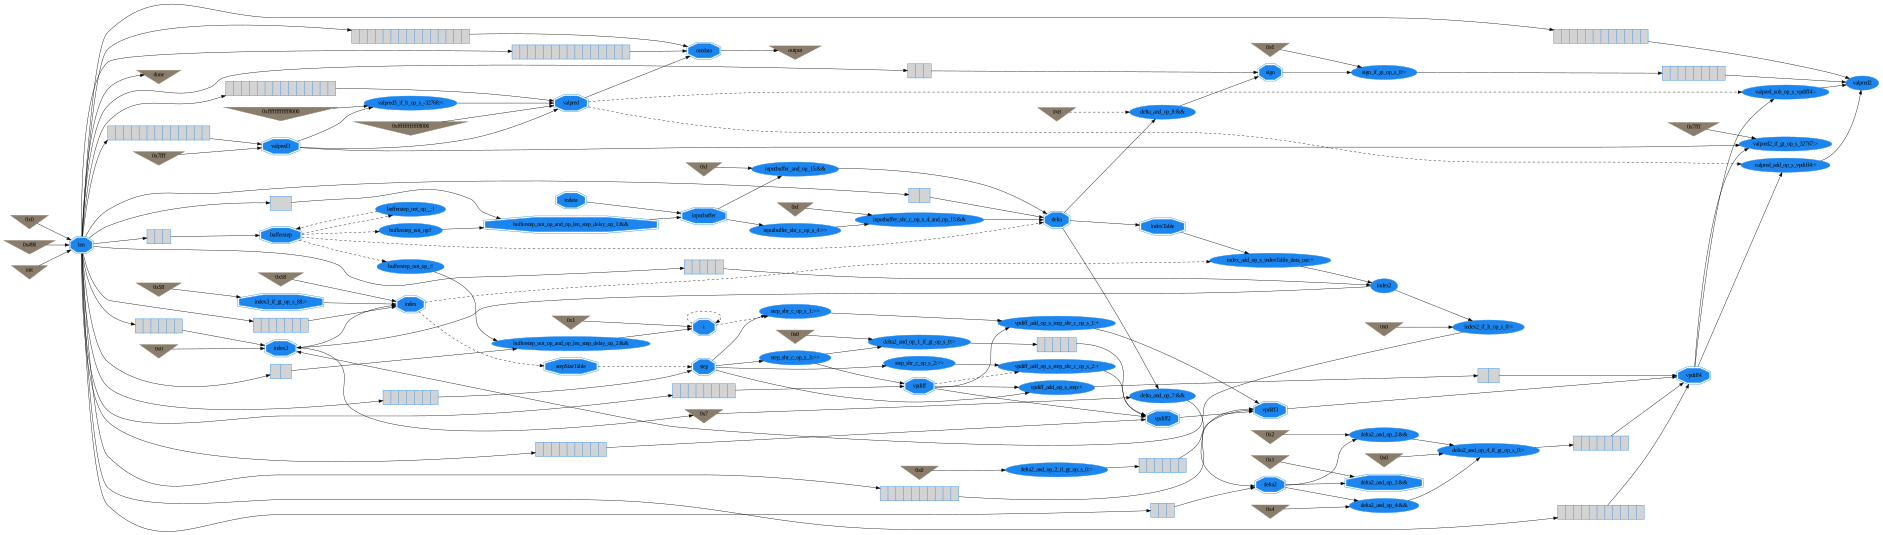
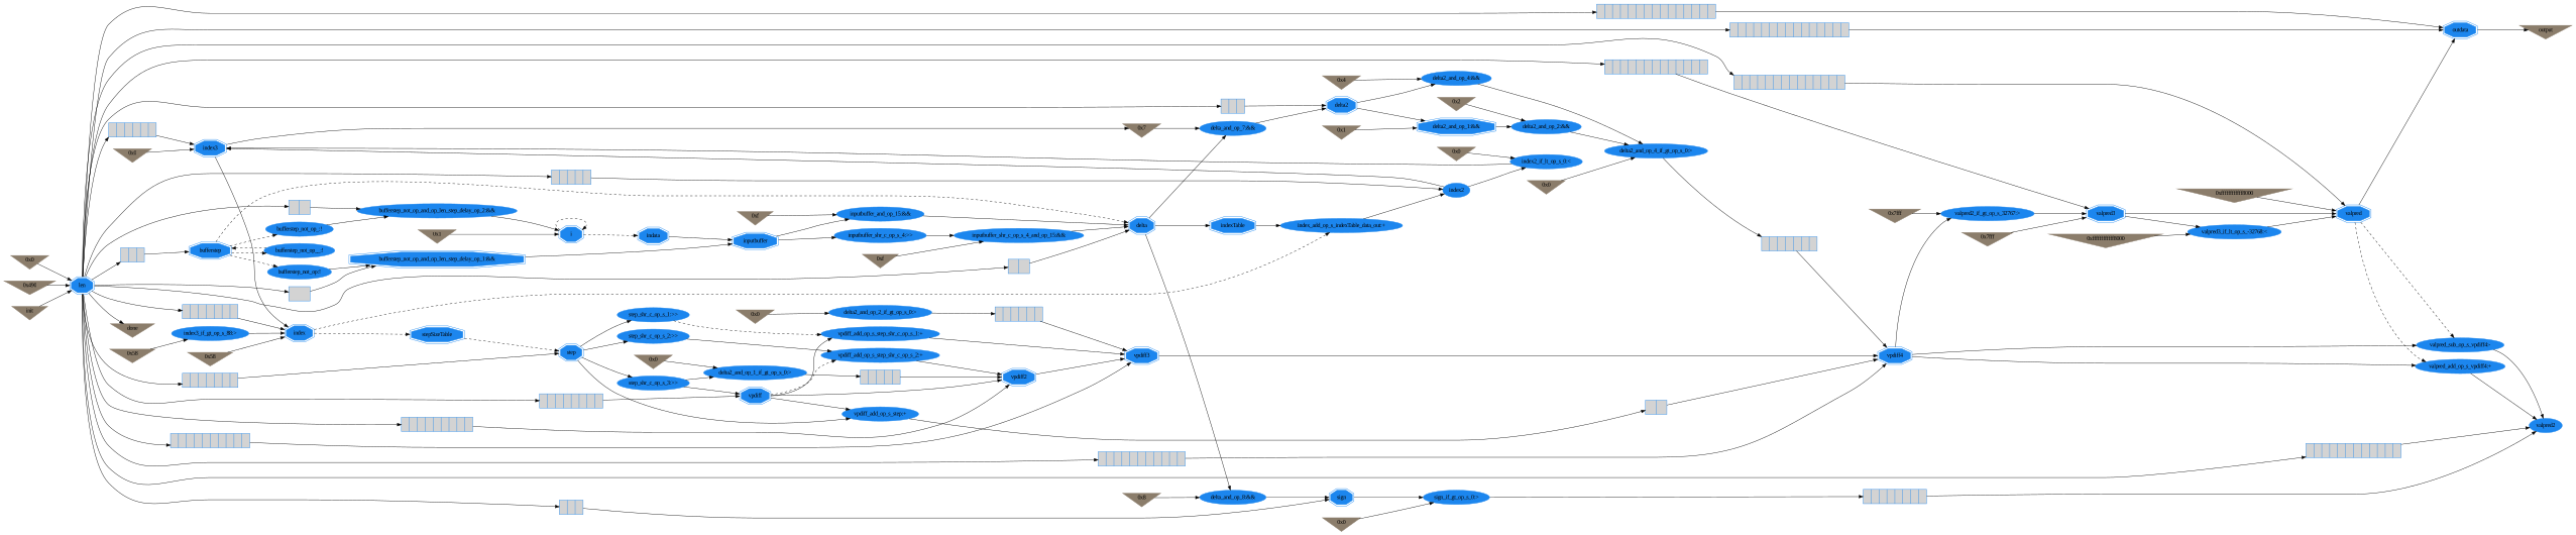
  digraph {
    fontname="Liberation Serif"
    rankdir=LR
    node [color=dodgerblue2 fontname="Liberation Serif" shape=ellipse style=filled]
    edge [fontname="Liberation Serif"]
    n1 [color=bisque4 label=done shape=invtriangle]
    n2 [fillcolor=lightgray label="{||||}" shape=record]
    n3 [label=vpdiff2 shape=doubleoctagon]
    n4 [label=vpdiff3 shape=doubleoctagon]
    n5 [label=delta2 shape=doubleoctagon]
    n6 [label="delta2_and_op_4:&&"]
    n7 [label="delta2_and_op_1:&&" shape=doubleoctagon]
    n8 [label="delta2_and_op_2:&&"]
    n9 [label="delta2_and_op_4_if_gt_op_s_0:>"]
    n10 [fillcolor=lightgray label="{|||||}" shape=record]
    n11 [label=index3 shape=doubleoctagon]
    n12 [color=bisque4 label="0x7" shape=invtriangle]
    n13 [label=index shape=doubleoctagon]
    n14 [label=sign shape=doubleoctagon]
    n15 [label="sign_if_gt_op_s_0:>"]
    n16 [fillcolor=lightgray label="{|||||||}" shape=record]
    n17 [fillcolor=lightgray label="{||}" shape=record]
    n18 [fillcolor=lightgray label="{||||||}" shape=record]
    n19 [label="index2_if_lt_op_s_0:<"]
    n20 [label="step_shr_c_op_s_3:>>"]
    n21 [label=vpdiff shape=doubleoctagon]
    n22 [label="delta2_and_op_1_if_gt_op_s_0:>"]
    n23 [label="vpdiff_add_op_s_step:+"]
    n24 [label="vpdiff_add_op_s_step_shr_c_op_s_2:+"]
    n25 [label="vpdiff_add_op_s_step_shr_c_op_s_1:+"]
    n26 [color=bisque4 label="0x1" shape=invtriangle]
    n27 [label=i shape=doubleoctagon]
    n28 [label=indata shape=doubleoctagon]
    n29 [label=inputbuffer shape=doubleoctagon]
    n30 [label="inputbuffer_and_op_15:&&"]
    n31 [label="inputbuffer_shr_c_op_s_4:>>"]
    n32 [color=bisque4 label="0x0" shape=invtriangle]
    n33 [label="delta_and_op_7:&&"]
    n34 [color=bisque4 label="0x58" shape=invtriangle]
    n35 [label=stepSizeTable shape=doubleoctagon]
    n36 [label="index_add_op_s_indexTable_data_out:+"]
    n37 [fillcolor=lightgray label="{}" shape=record]
    n38 [label="bufferstep_not_op_and_op_len_step_delay_op_1:&&" shape=doubleoctagon]
    n39 [fillcolor=lightgray label="{||}" shape=record]
    n40 [label=bufferstep shape=doubleoctagon]
    n41 [label="bufferstep_not_op__:!"]
    n42 [label=delta shape=doubleoctagon]
    n43 [label="bufferstep_not_op:!"]
    n44 [label="bufferstep_not_op_:!"]
    n45 [label=valpred2]
-   n46 [label="index3_if_gt_op_s_88:>" shape=doubleoctagon]
+   n46 [label="index3_if_gt_op_s_88:>"]
    n47 [label="valpred_add_op_s_vpdiff4:+"]
    n48 [fillcolor=lightgray label="{|}" shape=record]
    n49 [label=vpdiff4 shape=doubleoctagon]
    n50 [label="valpred2_if_gt_op_s_32767:>"]
    n51 [label=valpred3 shape=doubleoctagon]
    n52 [label=valpred shape=doubleoctagon]
    n53 [label="valpred3_if_lt_op_s_-32768:<"]
    n54 [color=bisque4 label="0xffffffffffff8000" shape=invtriangle]
    n55 [label=outdata shape=doubleoctagon]
    n56 [label="valpred_sub_op_s_vpdiff4:-"]
    n57 [fillcolor=lightgray label="{||||||||||||||}" shape=record]
    n58 [color=bisque4 label=output shape=invtriangle]
    n59 [label="delta_and_op_8:&&"]
    n60 [label=indexTable shape=doubleoctagon]
    n61 [fillcolor=lightgray label="{|||||||||||}" shape=record]
    n62 [label="step_shr_c_op_s_2:>>"]
    n63 [label="delta2_and_op_2_if_gt_op_s_0:>"]
    n64 [fillcolor=lightgray label="{|||||}" shape=record]
    n65 [color=bisque4 label="0x0" shape=invtriangle]
    n66 [label=len shape=doubleoctagon]
    n67 [fillcolor=lightgray label="{||||||}" shape=record]
    n68 [fillcolor=lightgray label="{|||||||}" shape=record]
    n69 [fillcolor=lightgray label="{|||||||||||||}" shape=record]
    n70 [fillcolor=lightgray label="{|}" shape=record]
    n71 [fillcolor=lightgray label="{|||||||||}" shape=record]
    n72 [fillcolor=lightgray label="{||}" shape=record]
    n73 [fillcolor=lightgray label="{|}" shape=record]
    n74 [fillcolor=lightgray label="{||||}" shape=record]
    n75 [fillcolor=lightgray label="{||||||||||||||}" shape=record]
    n76 [fillcolor=lightgray label="{||||||||||}" shape=record]
    n77 [fillcolor=lightgray label="{||||||||}" shape=record]
    n78 [fillcolor=lightgray label="{||||||||||||}" shape=record]
    n79 [fillcolor=lightgray label="{||||||}" shape=record]
    n80 [color=bisque4 label="0xf" shape=invtriangle]
    n81 [label=step shape=doubleoctagon]
    n82 [label="step_shr_c_op_s_1:>>"]
    n83 [label=index2]
    n84 [label="inputbuffer_shr_c_op_s_4_and_op_15:&&"]
    n85 [label="bufferstep_not_op_and_op_len_step_delay_op_2:&&"]
    n86 [color=bisque4 label="0x2" shape=invtriangle]
    n87 [color=bisque4 label="0x0" shape=invtriangle]
    n88 [color=bisque4 label="0x4" shape=invtriangle]
    n89 [color=bisque4 label="0x7fff" shape=invtriangle]
    n90 [color=bisque4 label="0xf" shape=invtriangle]
    n91 [color=bisque4 label="0x8" shape=invtriangle]
    n92 [color=bisque4 label="0x1" shape=invtriangle]
    n93 [color=bisque4 label="0x0" shape=invtriangle]
    n94 [color=bisque4 label="0x58" shape=invtriangle]
    n95 [color=bisque4 label="0x0" shape=invtriangle]
    n96 [color=bisque4 label="0x0" shape=invtriangle]
    n97 [color=bisque4 label="0xffffffffffff8000" shape=invtriangle]
    n98 [color=bisque4 label="0x7fff" shape=invtriangle]
    n99 [color=bisque4 label="0x0" shape=invtriangle]
    n100 [color=bisque4 label="0x490" shape=invtriangle]
    n101 [color=bisque4 label=init shape=invtriangle]
    n2 -> n3
    n3 -> n4
    n4 -> n49
    n5 -> n6
    n5 -> n7
-   n5 -> n8
+   n7 -> n8
    n6 -> n9
    n8 -> n9
    n9 -> n18 [headport=input]
    n10 -> n11
    n11 -> n12
    n11 -> n13
    n12 -> n33
    n13 -> n35 [style=dashed]
    n13 -> n36 [style=dashed]
    n14 -> n15
    n15 -> n16 [headport=input]
    n16 -> n45
    n17 -> n14
    n18 -> n49
    n19 -> n11
    n20 -> n21
    n20 -> n22
    n21 -> n3
    n21 -> n23
    n21 -> n24 [style=dashed]
    n21 -> n25
    n22 -> n2 [headport=input]
    n23 -> n48 [headport=input]
    n24 -> n3
    n25 -> n4
    n26 -> n27
    n27 -> n27 [style=dashed]
-   n27 -> n82 [style=dashed]
+   n27 -> n28 [style=dashed]
    n28 -> n29
    n29 -> n30
    n29 -> n31
    n30 -> n42
    n31 -> n84
    n32 -> n11
    n33 -> n5
    n34 -> n13
    n35 -> n81 [style=dashed]
    n36 -> n83
    n37 -> n38
    n38 -> n29
    n39 -> n40
    n40 -> n41 [style=dashed]
    n40 -> n42 [style=dashed]
    n40 -> n43 [style=dashed]
    n40 -> n44 [style=dashed]
    n41 -> n40 [style=dashed]
    n42 -> n33
    n42 -> n59
    n42 -> n60
    n43 -> n38
    n44 -> n85
    n46 -> n13
    n47 -> n45
    n48 -> n49
    n49 -> n47
    n49 -> n50
    n49 -> n56
-   n51 -> n50
+   n50 -> n51
    n51 -> n52
    n51 -> n53
    n52 -> n47 [style=dashed]
    n52 -> n55
    n52 -> n56 [style=dashed]
    n53 -> n52
    n54 -> n52
    n55 -> n58
    n56 -> n45
    n57 -> n55
    n59 -> n14
    n60 -> n36
    n61 -> n45
    n62 -> n24
    n63 -> n64 [headport=input]
    n64 -> n4
    n65 -> n66
    n66 -> n1
    n66 -> n10 [headport=input]
    n66 -> n17 [headport=input]
    n66 -> n37 [headport=input]
    n66 -> n39 [headport=input]
    n66 -> n57 [headport=input]
    n66 -> n61 [headport=input]
    n66 -> n67 [headport=input]
    n66 -> n68 [headport=input]
    n66 -> n69 [headport=input]
    n66 -> n70 [headport=input]
    n66 -> n71 [headport=input]
    n66 -> n72 [headport=input]
    n66 -> n73 [headport=input]
    n66 -> n74 [headport=input]
    n66 -> n75 [headport=input]
    n66 -> n76 [headport=input]
    n66 -> n77 [headport=input]
    n66 -> n78 [headport=input]
    n66 -> n79 [headport=input]
    n67 -> n81
    n68 -> n21
    n69 -> n52
    n70 -> n85
    n71 -> n4
    n72 -> n5
    n73 -> n42
    n74 -> n83
    n75 -> n55
    n76 -> n49
    n77 -> n3
    n78 -> n51
    n79 -> n13
    n80 -> n30
    n81 -> n20
    n81 -> n23
    n81 -> n62
    n81 -> n82
-   n82 -> n25
+   n82 -> n25 [style=dashed]
    n83 -> n11
    n83 -> n19
    n84 -> n42
    n85 -> n27
    n86 -> n8
    n87 -> n15
    n88 -> n6
    n89 -> n51
    n90 -> n84
-   n91 -> n59 [style=dashed]
+   n91 -> n59
    n92 -> n7
    n93 -> n19
    n94 -> n46
    n95 -> n9
    n96 -> n63
    n97 -> n53
    n98 -> n50
    n99 -> n22
    n100 -> n66
    n101 -> n66
  }
